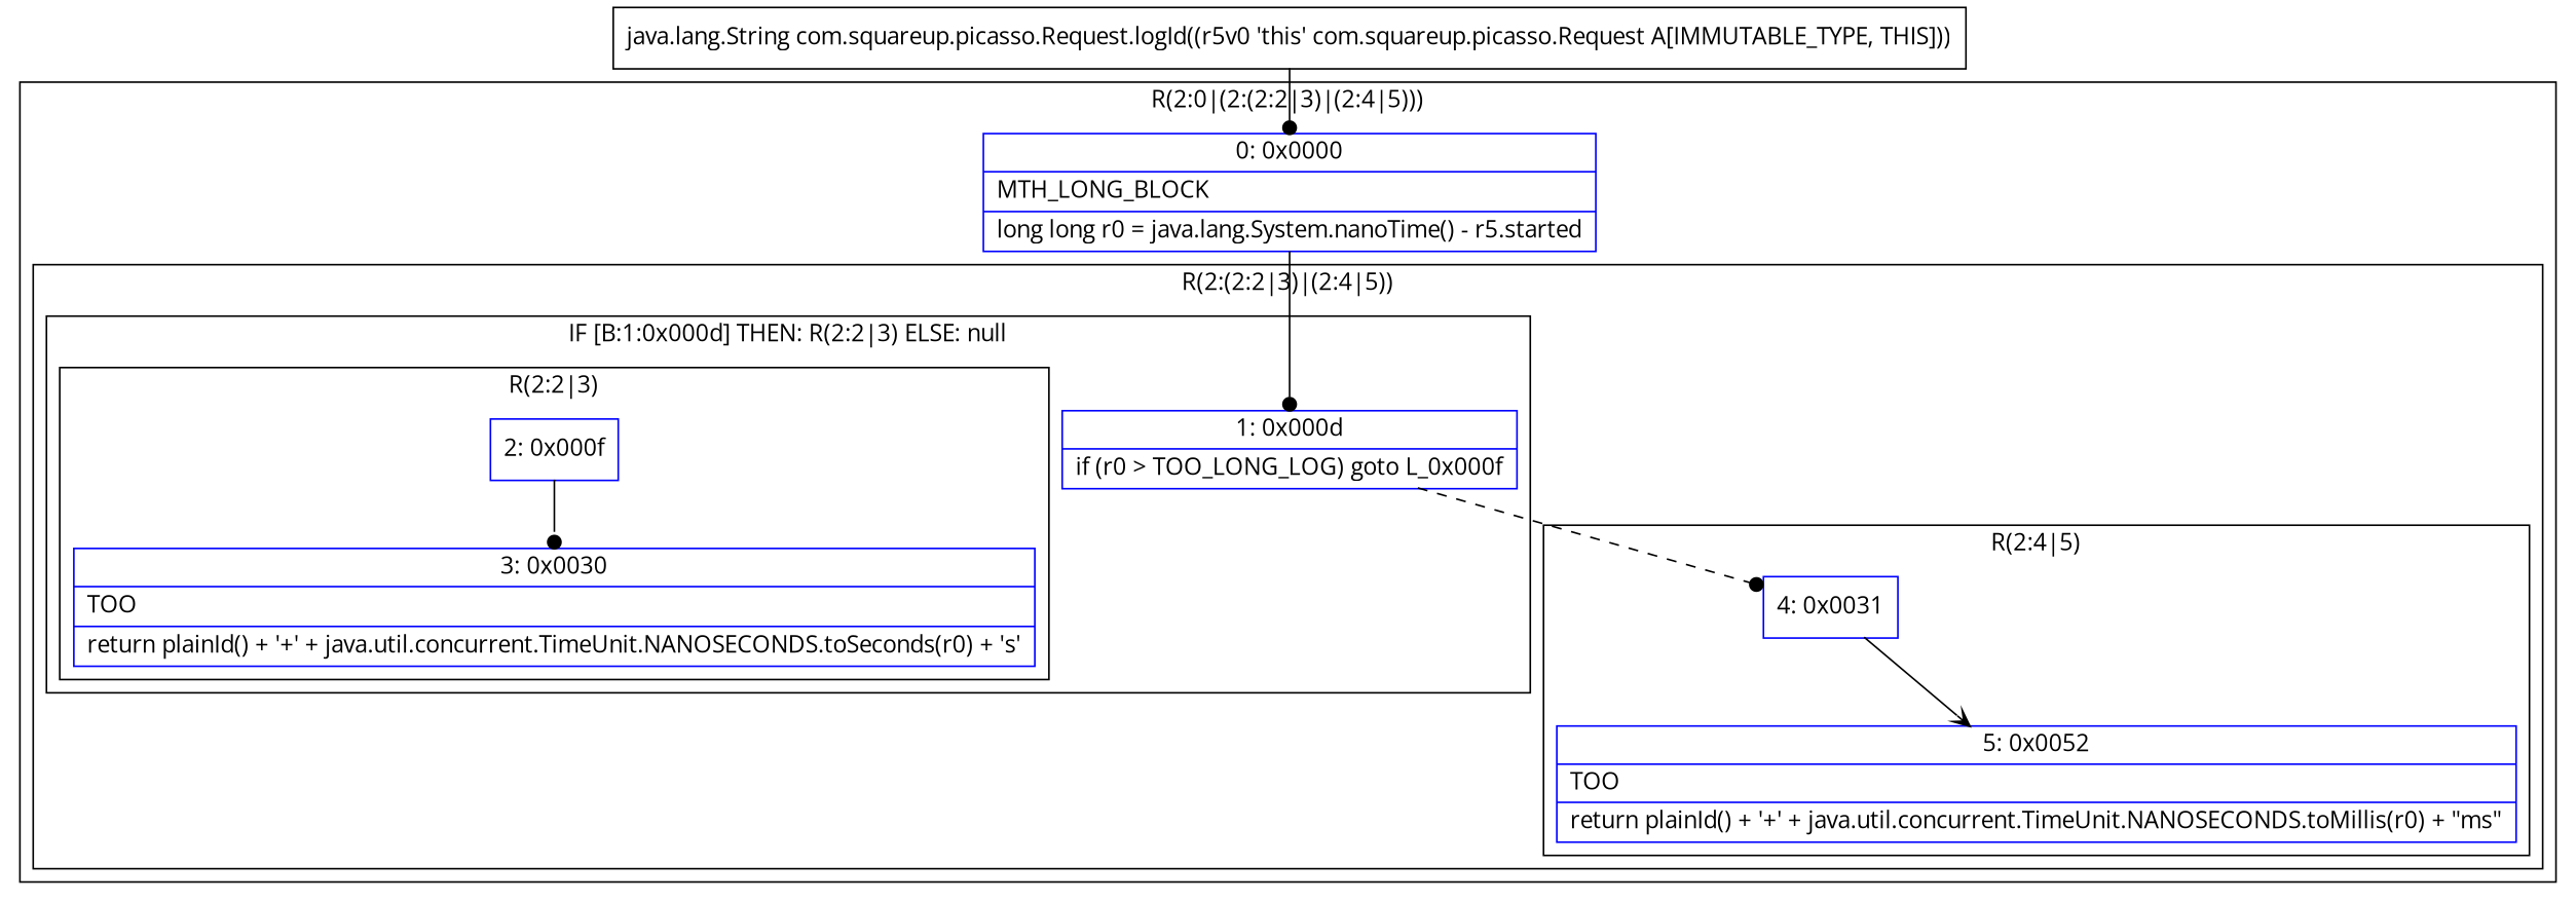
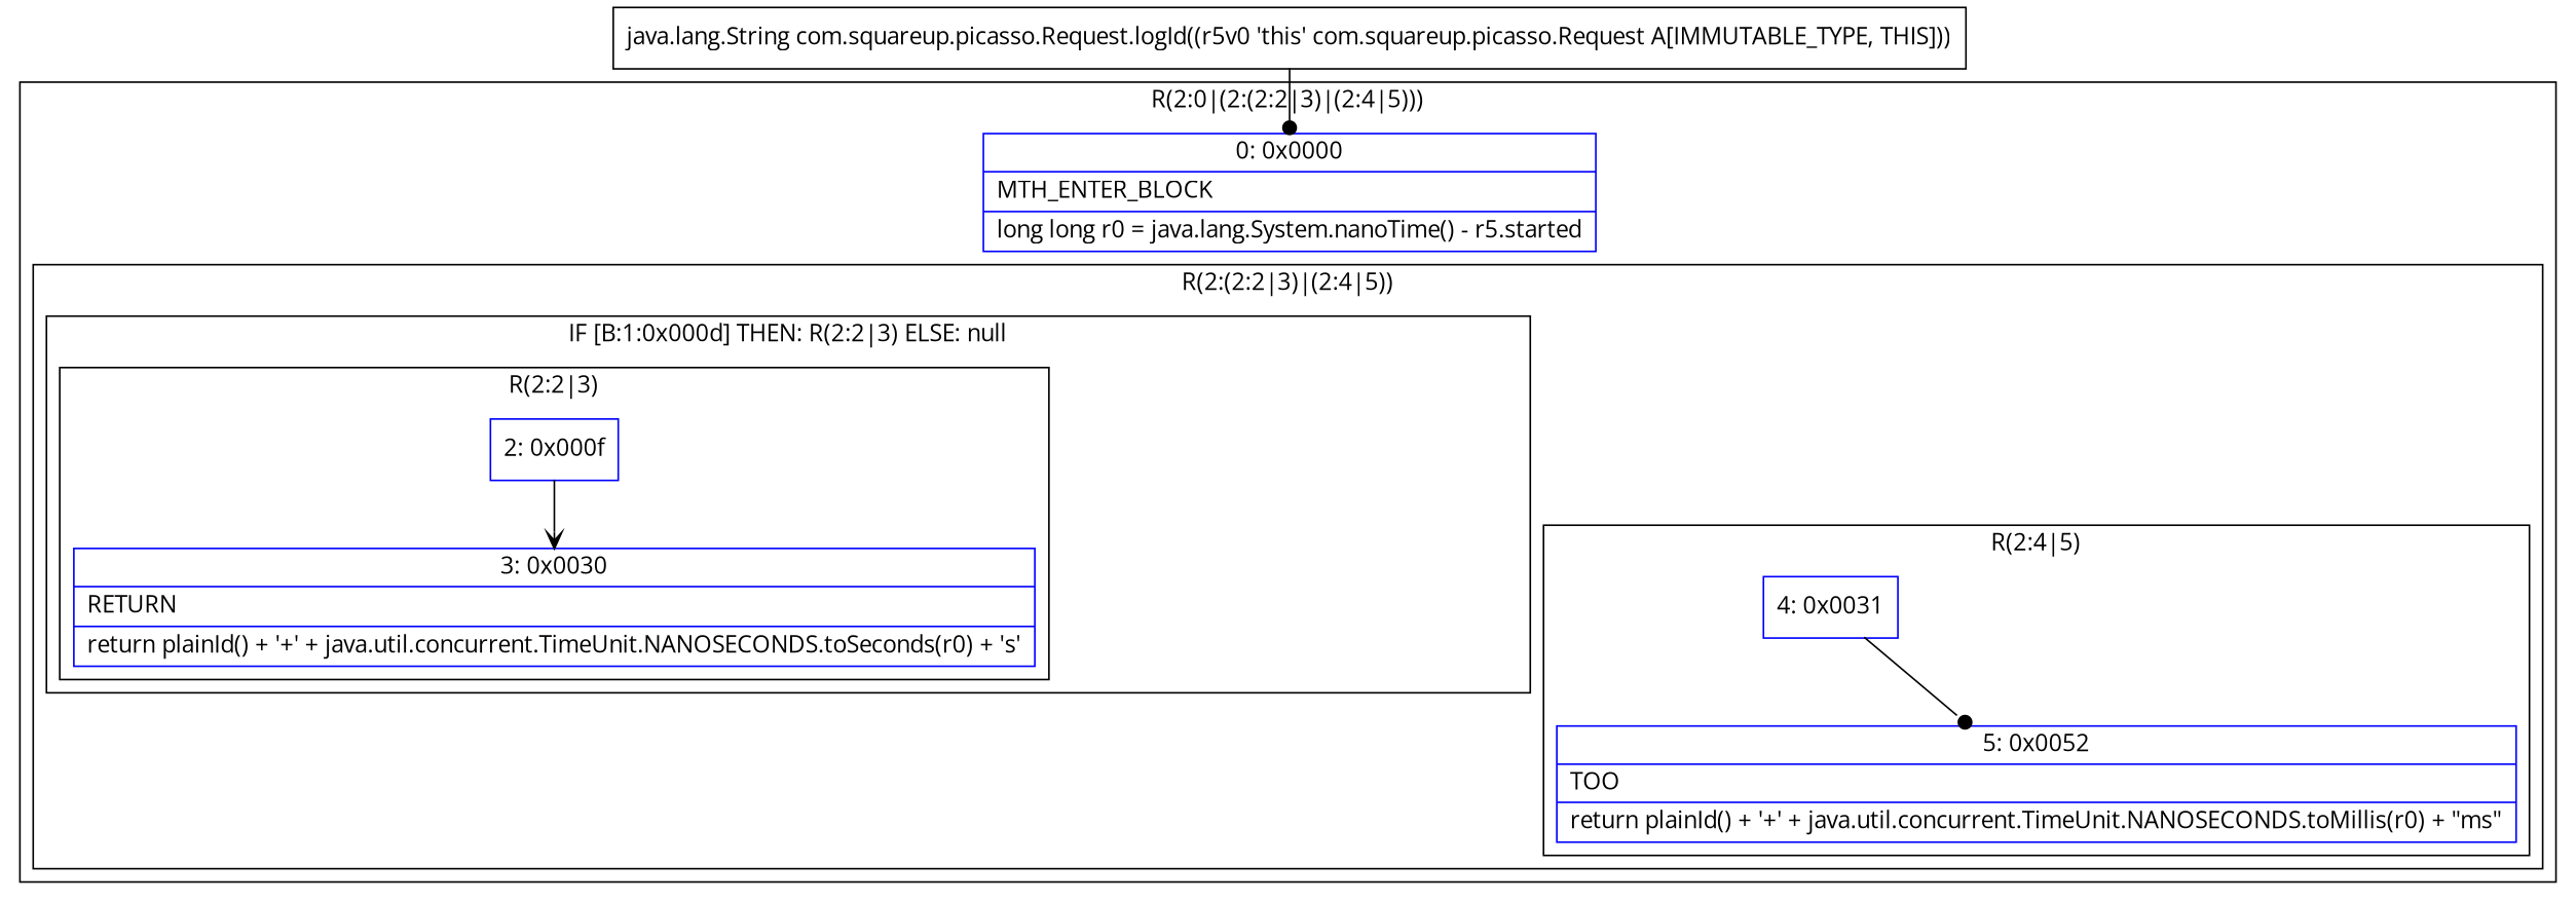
  digraph {
    fontname="Open Sans"
    node [color=blue fontname="Open Sans" shape=record]
    edge [arrowhead=dot fontname="Open Sans"]
    n1 [label="{2\:\ 0x000f}"]
-   n2 [label="{3\:\ 0x0030|TOO\l|return plainId() + '+' + java.util.concurrent.TimeUnit.NANOSECONDS.toSeconds(r0) + 's'\l}"]
-   n3 [label="{1\:\ 0x000d|if (r0 \> TOO_LONG_LOG) goto L_0x000f\l}"]
+   n2 [label="{3\:\ 0x0030|RETURN\l|return plainId() + '+' + java.util.concurrent.TimeUnit.NANOSECONDS.toSeconds(r0) + 's'\l}"]
    n4 [label="{4\:\ 0x0031}"]
    n5 [label="{5\:\ 0x0052|TOO\l|return plainId() + '+' + java.util.concurrent.TimeUnit.NANOSECONDS.toMillis(r0) + \"ms\"\l}"]
-   n6 [label="{0\:\ 0x0000|MTH_LONG_BLOCK\l|long long r0 = java.lang.System.nanoTime() \- r5.started\l}"]
+   n6 [label="{0\:\ 0x0000|MTH_ENTER_BLOCK\l|long long r0 = java.lang.System.nanoTime() \- r5.started\l}"]
    n7 [label="{java.lang.String com.squareup.picasso.Request.logId((r5v0 'this' com.squareup.picasso.Request A[IMMUTABLE_TYPE, THIS])) }" color=""]
    subgraph cluster_1 {
      label="R(2:0|(2:(2:2|3)|(2:4|5)))"
      n6
      subgraph cluster_2 {
        label="R(2:(2:2|3)|(2:4|5))"
        subgraph cluster_3 {
          label="IF [B:1:0x000d] THEN: R(2:2|3) ELSE: null"
-         n3
          subgraph cluster_4 {
            label="R(2:2|3)"
            n1
            n2
          }
        }
        subgraph cluster_5 {
          label="R(2:4|5)"
          n4
          n5
        }
      }
    }
-   n1 -> n2
-   n3 -> n4 [style=dashed]
-   n4 -> n5 [arrowhead=vee]
-   n6 -> n3
+   n1 -> n2 [arrowhead=vee]
+   n4 -> n5
    n7 -> n6
  }
